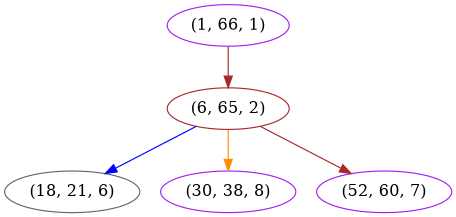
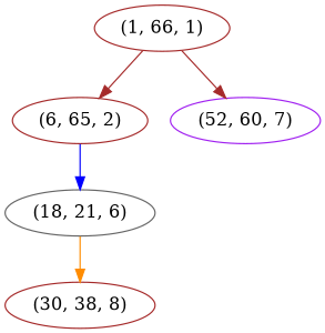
  digraph {
    node [color=brown]
    edge [color=brown]
-   "(1, 66, 1)" [color=purple]
+   "(1, 66, 1)"
    "(6, 65, 2)"
    n3 [color=gray40 label="(18, 21, 6)"]
-   "(30, 38, 8)" [color=purple]
+   "(30, 38, 8)"
    "(52, 60, 7)" [color=purple]
    "(1, 66, 1)" -> "(6, 65, 2)"
    "(6, 65, 2)" -> n3 [color=blue]
-   "(6, 65, 2)" -> "(30, 38, 8)" [color=darkorange]
-   "(6, 65, 2)" -> "(52, 60, 7)"
+   n3 -> "(30, 38, 8)" [color=darkorange]
+   "(1, 66, 1)" -> "(52, 60, 7)"
  }
